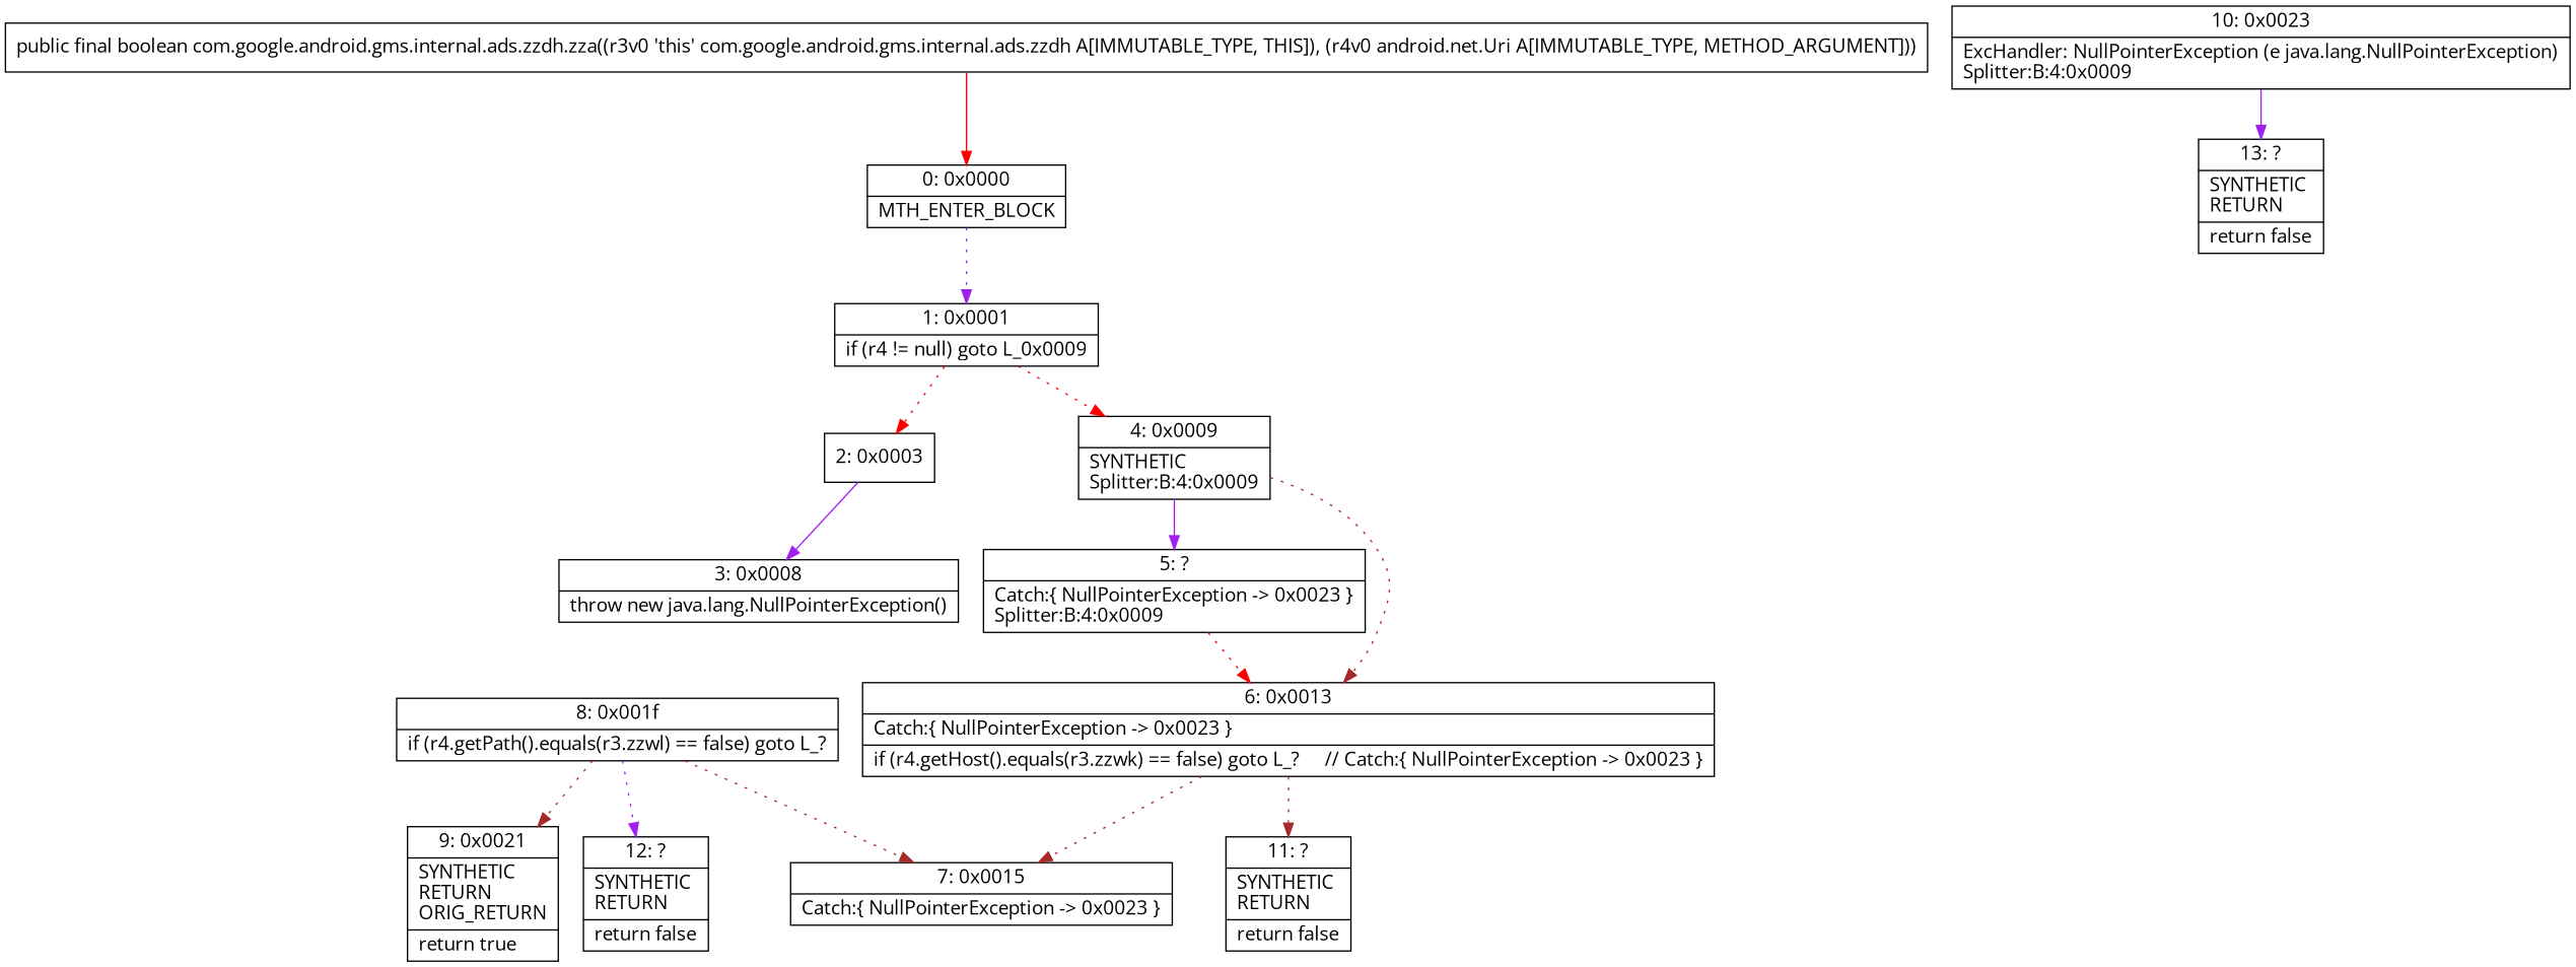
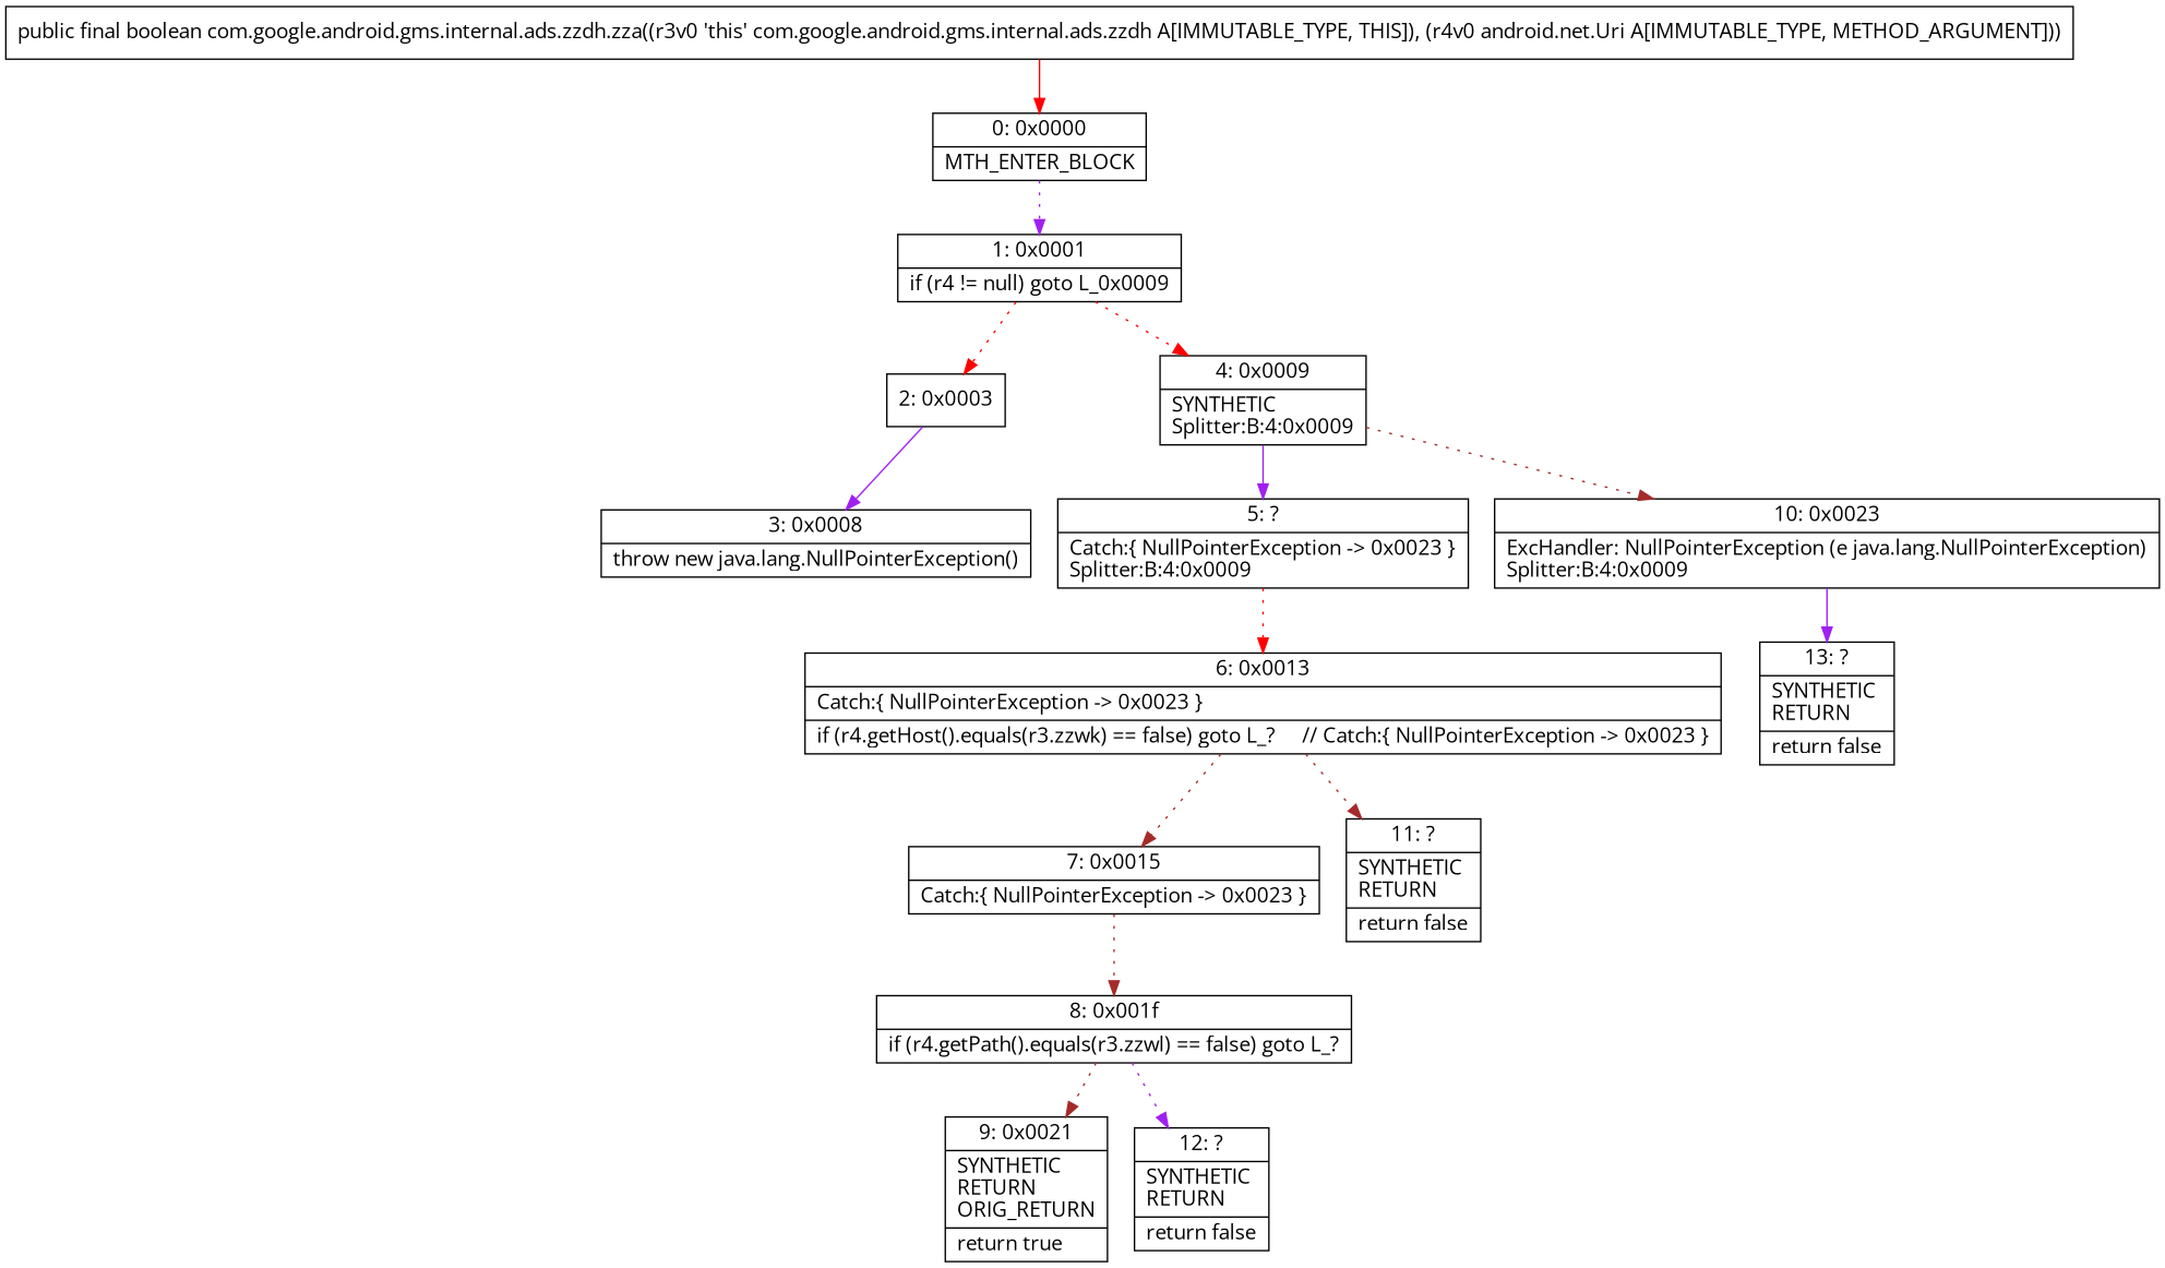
  digraph {
    fontname="Open Sans"
    node [fontname="Open Sans" shape=record]
    edge [color=purple fontname="Open Sans" style=dotted]
    n1 [label="{0\:\ 0x0000|MTH_ENTER_BLOCK\l}"]
    n2 [label="{1\:\ 0x0001|if (r4 != null) goto L_0x0009\l}"]
    n3 [label="{2\:\ 0x0003}"]
    n4 [label="{4\:\ 0x0009|SYNTHETIC\lSplitter:B:4:0x0009\l}"]
    n5 [label="{3\:\ 0x0008|throw new java.lang.NullPointerException()\l}"]
    n6 [label="{5\:\ ?|Catch:\{ NullPointerException \-\> 0x0023 \}\lSplitter:B:4:0x0009\l}"]
    n7 [label="{10\:\ 0x0023|ExcHandler: NullPointerException (e java.lang.NullPointerException)\lSplitter:B:4:0x0009\l}"]
    n8 [label="{6\:\ 0x0013|Catch:\{ NullPointerException \-\> 0x0023 \}\l|if (r4.getHost().equals(r3.zzwk) == false) goto L_?     \/\/ Catch:\{ NullPointerException \-\> 0x0023 \}\l}"]
    n9 [label="{13\:\ ?|SYNTHETIC\lRETURN\l|return false\l}"]
    n10 [label="{7\:\ 0x0015|Catch:\{ NullPointerException \-\> 0x0023 \}\l}"]
    n11 [label="{11\:\ ?|SYNTHETIC\lRETURN\l|return false\l}"]
    n12 [label="{8\:\ 0x001f|if (r4.getPath().equals(r3.zzwl) == false) goto L_?\l}"]
    n13 [label="{9\:\ 0x0021|SYNTHETIC\lRETURN\lORIG_RETURN\l|return true\l}"]
    n14 [label="{12\:\ ?|SYNTHETIC\lRETURN\l|return false\l}"]
    n15 [label="{public final boolean com.google.android.gms.internal.ads.zzdh.zza((r3v0 'this' com.google.android.gms.internal.ads.zzdh A[IMMUTABLE_TYPE, THIS]), (r4v0 android.net.Uri A[IMMUTABLE_TYPE, METHOD_ARGUMENT])) }"]
    n1 -> n2
    n2 -> n3 [color=red]
    n2 -> n4 [color=red]
    n3 -> n5 [style=solid]
    n4 -> n6 [style=solid]
-   n4 -> n8 [color=brown]
+   n4 -> n7 [color=brown]
    n6 -> n8 [color=red]
    n7 -> n9 [style=solid]
    n8 -> n10 [color=brown]
    n8 -> n11 [color=brown]
-   n12 -> n10 [color=brown]
+   n10 -> n12 [color=brown]
    n12 -> n13 [color=brown]
    n12 -> n14
    n15 -> n1 [color=red style=solid]
  }
